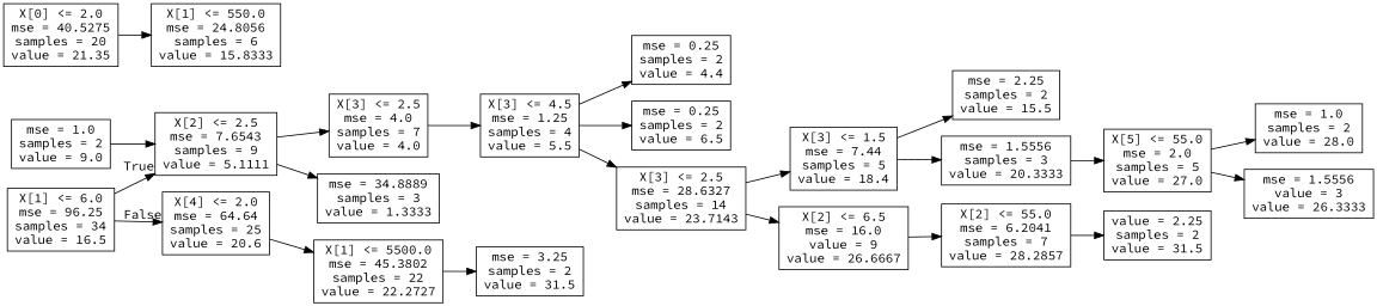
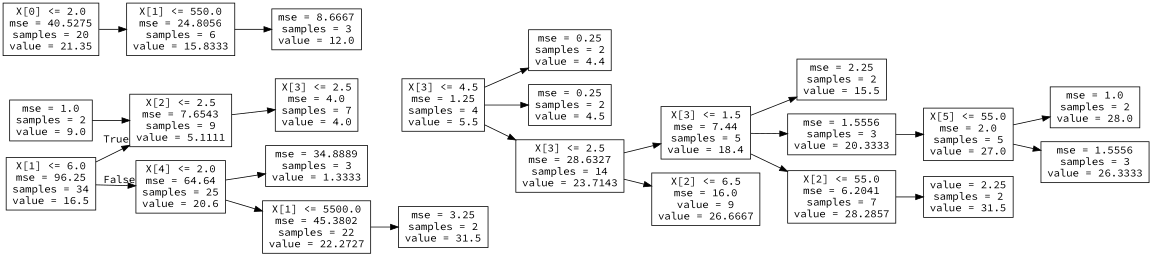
  digraph {
    fontname="Source Code Pro"
    rankdir=LR
    node [fontname="Source Code Pro" shape=box]
    edge [fontname="Source Code Pro"]
    n1 [label="X[1] <= 6.0\nmse = 96.25\nsamples = 34\nvalue = 16.5"]
    n2 [label="X[2] <= 2.5\nmse = 7.6543\nsamples = 9\nvalue = 5.1111"]
    n3 [label="X[4] <= 2.0\nmse = 64.64\nsamples = 25\nvalue = 20.6"]
    n4 [label="X[3] <= 2.5\nmse = 4.0\nsamples = 7\nvalue = 4.0"]
    n5 [label="mse = 34.8889\nsamples = 3\nvalue = 1.3333"]
    n6 [label="X[1] <= 5500.0\nmse = 45.3802\nsamples = 22\nvalue = 22.2727"]
    n7 [label="mse = 1.0\nsamples = 2\nvalue = 9.0"]
    n8 [label="X[3] <= 4.5\nmse = 1.25\nsamples = 4\nvalue = 5.5"]
    n9 [label="mse = 0.25\nsamples = 2\nvalue = 4.4"]
-   n10 [label="mse = 0.25\nsamples = 2\nvalue = 6.5"]
+   n10 [label="mse = 0.25\nsamples = 2\nvalue = 4.5"]
    n11 [label="X[3] <= 2.5\nmse = 28.6327\nsamples = 14\nvalue = 23.7143"]
    n12 [label="mse = 3.25\nsamples = 2\nvalue = 31.5"]
    n13 [label="X[0] <= 2.0\nmse = 40.5275\nsamples = 20\nvalue = 21.35"]
    n14 [label="X[1] <= 550.0\nmse = 24.8056\nsamples = 6\nvalue = 15.8333"]
+   n15 [label="mse = 8.6667\nsamples = 3\nvalue = 12.0"]
    n16 [label="X[3] <= 1.5\nmse = 7.44\nsamples = 5\nvalue = 18.4"]
    n17 [label="X[2] <= 6.5\nmse = 16.0\nvalue = 9\nvalue = 26.6667"]
    n18 [label="mse = 2.25\nsamples = 2\nvalue = 15.5"]
    n19 [label="mse = 1.5556\nsamples = 3\nvalue = 20.3333"]
    n20 [label="X[2] <= 55.0\nmse = 6.2041\nsamples = 7\nvalue = 28.2857"]
    n21 [label="X[5] <= 55.0\nmse = 2.0\nsamples = 5\nvalue = 27.0"]
    n22 [label="value = 2.25\nsamples = 2\nvalue = 31.5"]
    n23 [label="mse = 1.0\nsamples = 2\nvalue = 28.0"]
-   n24 [label="mse = 1.5556\nvalue = 3\nvalue = 26.3333"]
+   n24 [label="mse = 1.5556\nsamples = 3\nvalue = 26.3333"]
    n1 -> n2 [headlabel=True labelangle=45 labeldistance=2.5]
    n1 -> n3 [headlabel=False labelangle=-45 labeldistance=2.5]
    n2 -> n4
-   n2 -> n5
+   n3 -> n5
    n3 -> n6
-   n4 -> n8
    n6 -> n12
    n7 -> n2
    n8 -> n9
    n8 -> n10
    n8 -> n11
    n11 -> n16
    n11 -> n17
    n13 -> n14
+   n14 -> n15
    n16 -> n18
    n16 -> n19
-   n17 -> n20
+   n16 -> n20
    n19 -> n21
    n20 -> n22
    n21 -> n23
    n21 -> n24
  }
